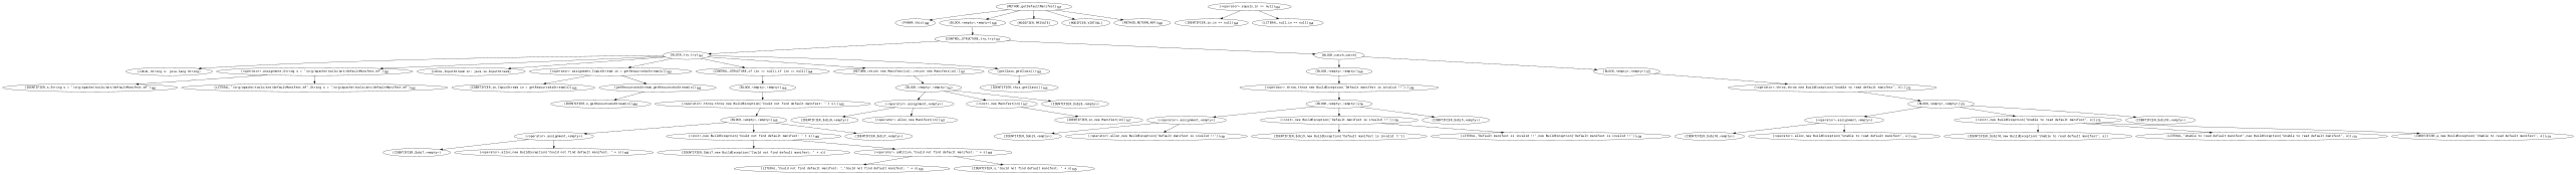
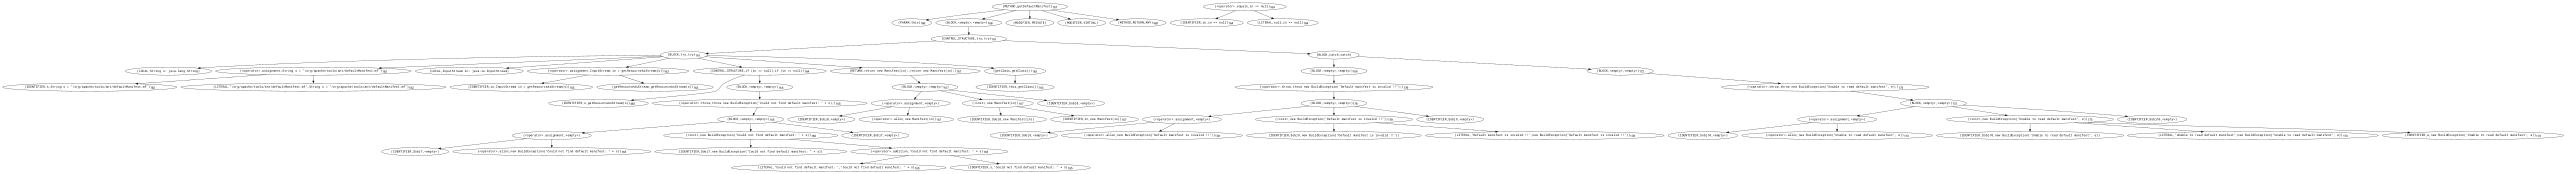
  digraph {
    fontname="Roboto Mono"
    node [fontname="Roboto Mono"]
    edge [fontname="Roboto Mono"]
    n1 [label=<(METHOD,getDefaultManifest)<SUB>167</SUB>>]
    n2 [label=<(PARAM,this)<SUB>160</SUB>>]
    n3 [label=<(BLOCK,&lt;empty&gt;,&lt;empty&gt;)<SUB>160</SUB>>]
    n4 [label=<(MODIFIER,PRIVATE)>]
    n5 [label=<(MODIFIER,VIRTUAL)>]
    n6 [label=<(METHOD_RETURN,ANY)<SUB>160</SUB>>]
    n7 [label=<(CONTROL_STRUCTURE,try,try)<SUB>161</SUB>>]
    n8 [label=<(BLOCK,try,try)<SUB>161</SUB>>]
    n9 [label=<(BLOCK,catch,catch)>]
    n10 [label=<(LOCAL,String s: java.lang.String)>]
    n11 [label=<(&lt;operator&gt;.assignment,String s = &quot;/org/apache/tools/ant/defaultManifest.mf&quot;)<SUB>162</SUB>>]
    n12 [label=<(LOCAL,InputStream in: java.io.InputStream)>]
    n13 [label=<(&lt;operator&gt;.assignment,InputStream in = getResourceAsStream(s))<SUB>163</SUB>>]
    n14 [label=<(CONTROL_STRUCTURE,if (in == null),if (in == null))<SUB>164</SUB>>]
    n15 [label=<(RETURN,return new Manifest(in);,return new Manifest(in);)<SUB>167</SUB>>]
    n16 [label=<(getClass,getClass())<SUB>163</SUB>>]
    n17 [label=<(BLOCK,&lt;empty&gt;,&lt;empty&gt;)<SUB>169</SUB>>]
    n18 [label=<(BLOCK,&lt;empty&gt;,&lt;empty&gt;)<SUB>172</SUB>>]
    n19 [label=<(IDENTIFIER,s,String s = &quot;/org/apache/tools/ant/defaultManifest.mf&quot;)<SUB>162</SUB>>]
    n20 [label=<(LITERAL,&quot;/org/apache/tools/ant/defaultManifest.mf&quot;,String s = &quot;/org/apache/tools/ant/defaultManifest.mf&quot;)<SUB>162</SUB>>]
    n21 [label=<(IDENTIFIER,in,InputStream in = getResourceAsStream(s))<SUB>163</SUB>>]
    n22 [label=<(getResourceAsStream,getResourceAsStream(s))<SUB>163</SUB>>]
    n23 [label=<(BLOCK,&lt;empty&gt;,&lt;empty&gt;)<SUB>164</SUB>>]
    n24 [label=<(BLOCK,&lt;empty&gt;,&lt;empty&gt;)<SUB>167</SUB>>]
    n25 [label=<(IDENTIFIER,s,getResourceAsStream(s))<SUB>463</SUB>>]
    n26 [label=<(IDENTIFIER,this,getClass())<SUB>163</SUB>>]
    n27 [label=<(&lt;operator&gt;.equals,in == null)<SUB>164</SUB>>]
    n28 [label=<(IDENTIFIER,in,in == null)<SUB>164</SUB>>]
    n29 [label=<(LITERAL,null,in == null)<SUB>164</SUB>>]
    n30 [label=<(&lt;operator&gt;.throw,throw new BuildException(&quot;Could not find default manifest: &quot; + s);)<SUB>165</SUB>>]
    n31 [label=<(BLOCK,&lt;empty&gt;,&lt;empty&gt;)<SUB>165</SUB>>]
    n32 [label=<(&lt;operator&gt;.assignment,&lt;empty&gt;)>]
    n33 [label=<(&lt;init&gt;,new BuildException(&quot;Could not find default manifest: &quot; + s))<SUB>165</SUB>>]
    n34 [label=<(IDENTIFIER,$obj7,&lt;empty&gt;)>]
    n35 [label=<(IDENTIFIER,$obj7,&lt;empty&gt;)>]
    n36 [label=<(&lt;operator&gt;.alloc,new BuildException(&quot;Could not find default manifest: &quot; + s))<SUB>165</SUB>>]
    n37 [label=<(IDENTIFIER,$obj7,new BuildException(&quot;Could not find default manifest: &quot; + s))>]
    n38 [label=<(&lt;operator&gt;.addition,&quot;Could not find default manifest: &quot; + s)<SUB>165</SUB>>]
    n39 [label=<(LITERAL,&quot;Could not find default manifest: &quot;,&quot;Could not find default manifest: &quot; + s)<SUB>165</SUB>>]
    n40 [label=<(IDENTIFIER,s,&quot;Could not find default manifest: &quot; + s)<SUB>165</SUB>>]
    n41 [label=<(&lt;operator&gt;.assignment,&lt;empty&gt;)>]
    n42 [label=<(&lt;init&gt;,new Manifest(in))<SUB>167</SUB>>]
    n43 [label=<(IDENTIFIER,$obj8,&lt;empty&gt;)>]
    n44 [label=<(IDENTIFIER,$obj8,&lt;empty&gt;)>]
    n45 [label=<(&lt;operator&gt;.alloc,new Manifest(in))<SUB>167</SUB>>]
+   n46 [label=<(IDENTIFIER,$obj8,new Manifest(in))>]
    n47 [label=<(IDENTIFIER,in,new Manifest(in))<SUB>167</SUB>>]
    n48 [label=<(&lt;operator&gt;.throw,throw new BuildException(&quot;Default manifest is invalid !!&quot;);)<SUB>170</SUB>>]
    n49 [label=<(&lt;operator&gt;.throw,throw new BuildException(&quot;Unable to read default manifest&quot;, e);)<SUB>173</SUB>>]
    n50 [label=<(BLOCK,&lt;empty&gt;,&lt;empty&gt;)<SUB>170</SUB>>]
    n51 [label=<(&lt;operator&gt;.assignment,&lt;empty&gt;)>]
    n52 [label=<(&lt;init&gt;,new BuildException(&quot;Default manifest is invalid !!&quot;))<SUB>170</SUB>>]
    n53 [label=<(IDENTIFIER,$obj9,&lt;empty&gt;)>]
    n54 [label=<(IDENTIFIER,$obj9,&lt;empty&gt;)>]
    n55 [label=<(&lt;operator&gt;.alloc,new BuildException(&quot;Default manifest is invalid !!&quot;))<SUB>170</SUB>>]
    n56 [label=<(IDENTIFIER,$obj9,new BuildException(&quot;Default manifest is invalid !!&quot;))>]
    n57 [label=<(LITERAL,&quot;Default manifest is invalid !!&quot;,new BuildException(&quot;Default manifest is invalid !!&quot;))<SUB>170</SUB>>]
    n58 [label=<(BLOCK,&lt;empty&gt;,&lt;empty&gt;)<SUB>173</SUB>>]
    n59 [label=<(&lt;operator&gt;.assignment,&lt;empty&gt;)>]
    n60 [label=<(&lt;init&gt;,new BuildException(&quot;Unable to read default manifest&quot;, e))<SUB>173</SUB>>]
    n61 [label=<(IDENTIFIER,$obj10,&lt;empty&gt;)>]
    n62 [label=<(IDENTIFIER,$obj10,&lt;empty&gt;)>]
    n63 [label=<(&lt;operator&gt;.alloc,new BuildException(&quot;Unable to read default manifest&quot;, e))<SUB>173</SUB>>]
    n64 [label=<(IDENTIFIER,$obj10,new BuildException(&quot;Unable to read default manifest&quot;, e))>]
    n65 [label=<(LITERAL,&quot;Unable to read default manifest&quot;,new BuildException(&quot;Unable to read default manifest&quot;, e))<SUB>173</SUB>>]
    n66 [label=<(IDENTIFIER,e,new BuildException(&quot;Unable to read default manifest&quot;, e))<SUB>173</SUB>>]
    n1 -> n2
    n1 -> n3
    n1 -> n4
    n1 -> n5
    n1 -> n6
    n3 -> n7
    n7 -> n8
    n7 -> n9
    n8 -> n10
    n8 -> n11
    n8 -> n12
    n8 -> n13
    n8 -> n14
    n8 -> n15
    n8 -> n16
    n9 -> n17
    n9 -> n18
    n11 -> n19
    n11 -> n20
    n13 -> n21
    n13 -> n22
    n14 -> n23
    n15 -> n24
    n16 -> n26
    n17 -> n48
    n18 -> n49
-   n22 -> n25
+   n14 -> n25
    n23 -> n30
    n24 -> n41
    n24 -> n42
    n24 -> n43
    n27 -> n28
    n27 -> n29
    n30 -> n31
    n31 -> n32
    n31 -> n33
    n31 -> n34
    n32 -> n35
    n32 -> n36
    n33 -> n37
    n33 -> n38
    n38 -> n39
    n38 -> n40
    n41 -> n44
    n41 -> n45
+   n42 -> n46
    n42 -> n47
    n48 -> n50
    n49 -> n58
    n50 -> n51
    n50 -> n52
    n50 -> n53
    n51 -> n54
    n51 -> n55
    n52 -> n56
    n52 -> n57
    n58 -> n59
    n58 -> n60
    n58 -> n61
    n59 -> n62
    n59 -> n63
    n60 -> n64
    n60 -> n65
    n60 -> n66
  }
